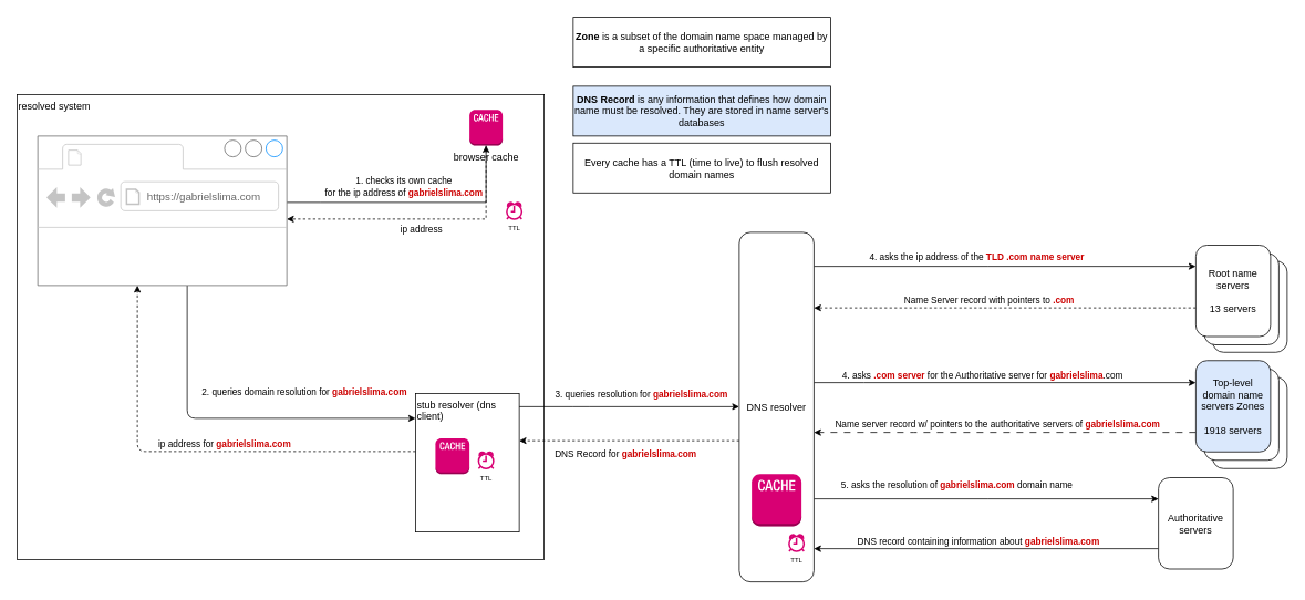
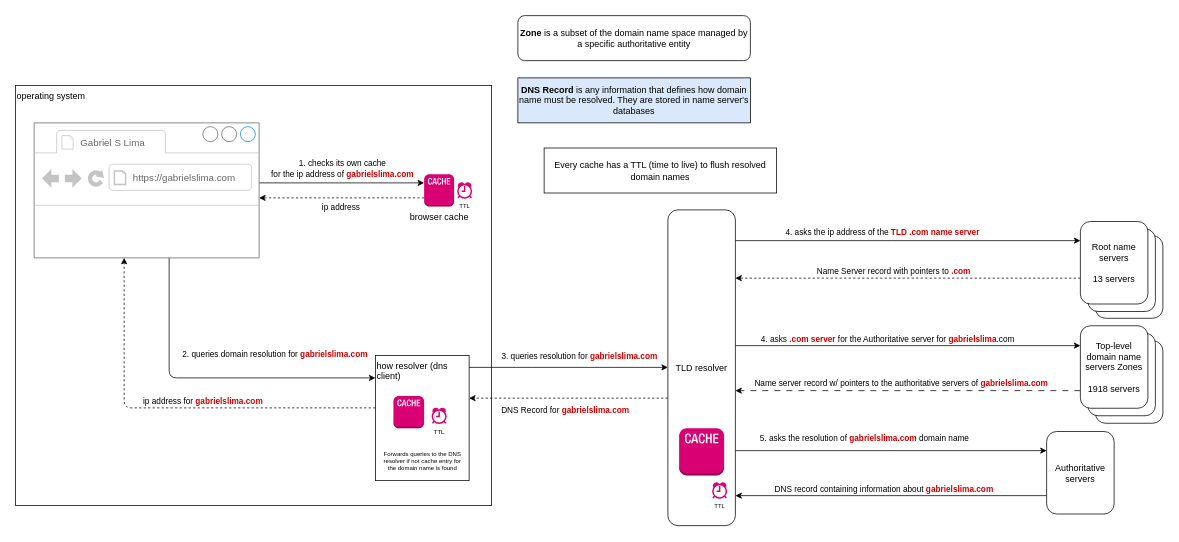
  <mxCell id="0" />
  <mxCell id="1" parent="0" />
  <mxCell id="2" value="&lt;div&gt;Root name servers&lt;/div&gt;&lt;div&gt;&lt;br&gt;&lt;/div&gt;&lt;div&gt;1918 servers&lt;br&gt;&lt;/div&gt;" style="rounded=1;whiteSpace=wrap;html=1;" vertex="1" parent="1"><mxGeometry x="1460" y="453.5" width="90" height="110" as="geometry" /></mxCell>
  <mxCell id="3" value="&lt;div&gt;Root name servers&lt;/div&gt;&lt;div&gt;&lt;br&gt;&lt;/div&gt;&lt;div&gt;1918 servers&lt;br&gt;&lt;/div&gt;" style="rounded=1;whiteSpace=wrap;html=1;" vertex="1" parent="1"><mxGeometry x="1450" y="443.5" width="90" height="110" as="geometry" /></mxCell>
  <mxCell id="4" value="&lt;div&gt;Root name servers&lt;/div&gt;&lt;div&gt;&lt;br&gt;&lt;/div&gt;&lt;div&gt;13 servers&lt;br&gt;&lt;/div&gt;" style="rounded=1;whiteSpace=wrap;html=1;" vertex="1" parent="1"><mxGeometry x="1460" y="313.5" width="90" height="110" as="geometry" /></mxCell>
  <mxCell id="5" value="&lt;div&gt;Root name servers&lt;/div&gt;&lt;div&gt;&lt;br&gt;&lt;/div&gt;&lt;div&gt;13 servers&lt;br&gt;&lt;/div&gt;" style="rounded=1;whiteSpace=wrap;html=1;" vertex="1" parent="1"><mxGeometry x="1450" y="304.5" width="90" height="110" as="geometry" /></mxCell>
- <mxCell id="6" value="resolved system" style="rounded=0;whiteSpace=wrap;html=1;align=left;verticalAlign=top;fillColor=none;" vertex="1" parent="1"><mxGeometry x="20" y="113" width="635" height="560" as="geometry" /></mxCell>
+ <mxCell id="6" value="operating system" style="rounded=0;whiteSpace=wrap;html=1;align=left;verticalAlign=top;fillColor=none;" vertex="1" parent="1"><mxGeometry x="20" y="113" width="635" height="560" as="geometry" /></mxCell>
  <mxCell id="7" style="edgeStyle=orthogonalEdgeStyle;rounded=1;orthogonalLoop=1;jettySize=auto;html=1;curved=0;" parent="1" source="11" target="37" edge="1"><mxGeometry relative="1" as="geometry"><mxPoint x="715" y="413" as="targetPoint" /><Array as="points"><mxPoint x="225" y="503" /></Array></mxGeometry></mxCell>
  <mxCell id="8" value="2. queries domain resolution for &lt;font color=&quot;#cc0000&quot;&gt;&lt;b&gt;gabrielslima.com&lt;/b&gt;&lt;/font&gt;" style="edgeLabel;html=1;align=center;verticalAlign=middle;resizable=0;points=[];" parent="7" vertex="1" connectable="0"><mxGeometry x="-0.691" y="-3" relative="1" as="geometry"><mxPoint x="143" y="61" as="offset" /></mxGeometry></mxCell>
  <mxCell id="9" style="edgeStyle=orthogonalEdgeStyle;rounded=0;orthogonalLoop=1;jettySize=auto;html=1;" edge="1" parent="1" source="11" target="43"><mxGeometry relative="1" as="geometry"><Array as="points"><mxPoint x="385" y="243" /><mxPoint x="385" y="243" /></Array></mxGeometry></mxCell>
  <mxCell id="10" value="&lt;div&gt;1. checks its own cache&lt;/div&gt;&lt;div&gt;for the ip address of &lt;b&gt;&lt;font color=&quot;#cc0000&quot;&gt;gabrielslima.com&lt;/font&gt;&lt;/b&gt;&lt;br&gt;&lt;/div&gt;" style="edgeLabel;html=1;align=center;verticalAlign=middle;resizable=0;points=[];" vertex="1" connectable="0" parent="9"><mxGeometry x="-0.304" relative="1" as="geometry"><mxPoint x="33" y="-20" as="offset" /></mxGeometry></mxCell>
  <mxCell id="11" value="" style="strokeWidth=1;shadow=0;dashed=0;align=center;html=1;shape=mxgraph.mockup.containers.browserWindow;rSize=0;strokeColor=#666666;strokeColor2=#008cff;strokeColor3=#c4c4c4;mainText=,;recursiveResize=0;fontSize=10;" parent="1" vertex="1"><mxGeometry x="45" y="163" width="300" height="180" as="geometry" /></mxCell>
+ <mxCell id="12" value="Gabriel S Lima" style="strokeWidth=1;shadow=0;dashed=0;align=center;html=1;shape=mxgraph.mockup.containers.anchor;fontSize=13;fontColor=#666666;align=left;whiteSpace=wrap;" parent="11" vertex="1"><mxGeometry x="60" y="12" width="120" height="28" as="geometry" /></mxCell>
  <mxCell id="13" value="https://gabrielslima.com" style="strokeWidth=1;shadow=0;dashed=0;align=center;html=1;shape=mxgraph.mockup.containers.anchor;rSize=0;fontSize=13;fontColor=#666666;align=left;" parent="11" vertex="1"><mxGeometry x="130" y="60" width="250" height="26" as="geometry" /></mxCell>
  <mxCell id="14" style="edgeStyle=orthogonalEdgeStyle;rounded=1;orthogonalLoop=1;jettySize=auto;html=1;curved=0;" parent="1" source="37" target="26" edge="1"><mxGeometry relative="1" as="geometry"><mxPoint x="650" y="395" as="sourcePoint" /><Array as="points"><mxPoint x="700" y="489" /></Array></mxGeometry></mxCell>
  <mxCell id="15" value="3. queries resolution for &lt;b&gt;&lt;font color=&quot;#cc0000&quot;&gt;gabrielslima.com&lt;/font&gt;&lt;/b&gt;" style="edgeLabel;html=1;align=center;verticalAlign=middle;resizable=0;points=[];" parent="14" vertex="1" connectable="0"><mxGeometry x="-0.277" y="1" relative="1" as="geometry"><mxPoint x="50" y="-15" as="offset" /></mxGeometry></mxCell>
  <mxCell id="16" style="edgeStyle=orthogonalEdgeStyle;rounded=1;orthogonalLoop=1;jettySize=auto;html=1;curved=0;dashed=1;" parent="1" source="37" target="11" edge="1"><mxGeometry relative="1" as="geometry"><mxPoint x="715" y="453" as="sourcePoint" /><Array as="points"><mxPoint x="165" y="543" /></Array></mxGeometry></mxCell>
  <mxCell id="17" value="ip address for &lt;b&gt;&lt;font color=&quot;#cc0000&quot;&gt;gabrielslima.com&lt;/font&gt;&lt;/b&gt;" style="edgeLabel;html=1;align=center;verticalAlign=middle;resizable=0;points=[];" parent="16" vertex="1" connectable="0"><mxGeometry x="-0.103" y="-2" relative="1" as="geometry"><mxPoint x="9" y="-8" as="offset" /></mxGeometry></mxCell>
  <mxCell id="18" style="edgeStyle=orthogonalEdgeStyle;rounded=1;orthogonalLoop=1;jettySize=auto;html=1;curved=0;dashed=1;" parent="1" source="26" target="37" edge="1"><mxGeometry relative="1" as="geometry"><mxPoint x="650" y="440" as="targetPoint" /><Array as="points"><mxPoint x="800" y="530" /><mxPoint x="800" y="530" /></Array></mxGeometry></mxCell>
  <mxCell id="19" value="DNS Record for &lt;b&gt;&lt;font color=&quot;#cc0000&quot;&gt;gabrielslima.com&lt;/font&gt;&lt;/b&gt;" style="edgeLabel;html=1;align=center;verticalAlign=middle;resizable=0;points=[];" parent="18" vertex="1" connectable="0"><mxGeometry x="0.286" y="-2" relative="1" as="geometry"><mxPoint x="32" y="17" as="offset" /></mxGeometry></mxCell>
  <mxCell id="20" style="edgeStyle=orthogonalEdgeStyle;rounded=0;orthogonalLoop=1;jettySize=auto;html=1;" parent="1" source="26" target="30" edge="1"><mxGeometry relative="1" as="geometry"><Array as="points"><mxPoint x="1190" y="320" /><mxPoint x="1190" y="320" /></Array></mxGeometry></mxCell>
  <mxCell id="21" value="4. asks the ip address of the &lt;font color=&quot;#cc0000&quot;&gt;&lt;b&gt;TLD .com name server&lt;/b&gt;&lt;/font&gt;" style="edgeLabel;html=1;align=center;verticalAlign=middle;resizable=0;points=[];" parent="20" vertex="1" connectable="0"><mxGeometry x="-0.285" y="-2" relative="1" as="geometry"><mxPoint x="31" y="-14" as="offset" /></mxGeometry></mxCell>
  <mxCell id="22" style="edgeStyle=orthogonalEdgeStyle;rounded=0;orthogonalLoop=1;jettySize=auto;html=1;" parent="1" source="26" target="33" edge="1"><mxGeometry relative="1" as="geometry"><Array as="points"><mxPoint x="1040" y="460" /><mxPoint x="1040" y="460" /></Array></mxGeometry></mxCell>
  <mxCell id="23" value="4. asks &lt;b&gt;&lt;font color=&quot;#cc0000&quot;&gt;.com server&lt;/font&gt;&lt;/b&gt; for the Authoritative server for &lt;font color=&quot;#cc0000&quot;&gt;&lt;b&gt;gabrielslima&lt;/b&gt;&lt;/font&gt;.com" style="edgeLabel;html=1;align=center;verticalAlign=middle;resizable=0;points=[];" parent="22" vertex="1" connectable="0"><mxGeometry x="-0.517" y="-2" relative="1" as="geometry"><mxPoint x="91" y="-12" as="offset" /></mxGeometry></mxCell>
  <mxCell id="24" style="edgeStyle=orthogonalEdgeStyle;rounded=0;orthogonalLoop=1;jettySize=auto;html=1;" parent="1" source="26" target="36" edge="1"><mxGeometry relative="1" as="geometry"><Array as="points"><mxPoint x="1190" y="600" /><mxPoint x="1190" y="600" /></Array></mxGeometry></mxCell>
  <mxCell id="25" value="5. asks the resolution of &lt;b&gt;&lt;font color=&quot;#cc0000&quot;&gt;gabrielslima.com&lt;/font&gt;&lt;/b&gt; domain name" style="edgeLabel;html=1;align=center;verticalAlign=middle;resizable=0;points=[];" parent="24" vertex="1" connectable="0"><mxGeometry x="-0.241" relative="1" as="geometry"><mxPoint x="14" y="-17" as="offset" /></mxGeometry></mxCell>
- <mxCell id="26" value="DNS resolver" style="rounded=1;whiteSpace=wrap;html=1;" parent="1" vertex="1"><mxGeometry x="890" y="279" width="90" height="421" as="geometry" /></mxCell>
+ <mxCell id="26" value="TLD resolver" style="rounded=1;whiteSpace=wrap;html=1;" parent="1" vertex="1"><mxGeometry x="890" y="279" width="90" height="421" as="geometry" /></mxCell>
  <mxCell id="27" value="" style="outlineConnect=0;dashed=0;verticalLabelPosition=bottom;verticalAlign=top;align=center;html=1;shape=mxgraph.aws3.cache_node;fillColor=#d80073;strokeColor=#A50040;fontColor=#ffffff;" parent="1" vertex="1"><mxGeometry x="905" y="570" width="60" height="63" as="geometry" /></mxCell>
  <mxCell id="28" style="edgeStyle=orthogonalEdgeStyle;rounded=0;orthogonalLoop=1;jettySize=auto;html=1;dashed=1;" parent="1" source="30" target="26" edge="1"><mxGeometry relative="1" as="geometry"><Array as="points"><mxPoint x="1190" y="370" /><mxPoint x="1190" y="370" /></Array></mxGeometry></mxCell>
  <mxCell id="29" value="Name Server record with pointers to &lt;b&gt;&lt;font color=&quot;#cc0000&quot;&gt;.com&lt;/font&gt;&lt;/b&gt;" style="edgeLabel;html=1;align=center;verticalAlign=middle;resizable=0;points=[];" parent="28" vertex="1" connectable="0"><mxGeometry x="0.17" y="2" relative="1" as="geometry"><mxPoint x="19" y="-12" as="offset" /></mxGeometry></mxCell>
  <mxCell id="30" value="&lt;div&gt;Root name servers&lt;/div&gt;&lt;div&gt;&lt;br&gt;&lt;/div&gt;&lt;div&gt;13 servers&lt;br&gt;&lt;/div&gt;" style="rounded=1;whiteSpace=wrap;html=1;" parent="1" vertex="1"><mxGeometry x="1440" y="294.5" width="90" height="110" as="geometry" /></mxCell>
  <mxCell id="31" style="edgeStyle=orthogonalEdgeStyle;rounded=0;orthogonalLoop=1;jettySize=auto;html=1;dashed=1;dashPattern=8 8;" parent="1" source="33" target="26" edge="1"><mxGeometry relative="1" as="geometry"><Array as="points"><mxPoint x="1100" y="520" /><mxPoint x="1100" y="520" /></Array></mxGeometry></mxCell>
  <mxCell id="32" value="Name server record w/ pointers to the authoritative servers of &lt;font color=&quot;#cc0000&quot;&gt;&lt;b&gt;gabrielslima.com&lt;/b&gt;&lt;/font&gt;" style="edgeLabel;html=1;align=center;verticalAlign=middle;resizable=0;points=[];" parent="31" vertex="1" connectable="0"><mxGeometry x="0.156" relative="1" as="geometry"><mxPoint x="26" y="-11" as="offset" /></mxGeometry></mxCell>
- <mxCell id="33" value="&lt;div&gt;Top-level domain name servers Zones&lt;br&gt;&lt;/div&gt;&lt;div&gt;&lt;br&gt;&lt;/div&gt;&lt;div&gt;1918 servers&lt;br&gt;&lt;/div&gt;" style="rounded=1;whiteSpace=wrap;html=1;fillColor=#dae8fc;" parent="1" vertex="1"><mxGeometry x="1440" y="433.5" width="90" height="110" as="geometry" /></mxCell>
+ <mxCell id="33" value="&lt;div&gt;Top-level domain name servers Zones&lt;br&gt;&lt;/div&gt;&lt;div&gt;&lt;br&gt;&lt;/div&gt;&lt;div&gt;1918 servers&lt;br&gt;&lt;/div&gt;" style="rounded=1;whiteSpace=wrap;html=1;" parent="1" vertex="1"><mxGeometry x="1440" y="433.5" width="90" height="110" as="geometry" /></mxCell>
  <mxCell id="34" style="edgeStyle=orthogonalEdgeStyle;rounded=0;orthogonalLoop=1;jettySize=auto;html=1;" parent="1" source="36" target="26" edge="1"><mxGeometry relative="1" as="geometry"><Array as="points"><mxPoint x="1180" y="660" /><mxPoint x="1180" y="660" /></Array></mxGeometry></mxCell>
  <mxCell id="35" value="DNS record containing information about &lt;b&gt;&lt;font color=&quot;#cc0000&quot;&gt;gabrielslima.com&lt;/font&gt;&lt;/b&gt;" style="edgeLabel;html=1;align=center;verticalAlign=middle;resizable=0;points=[];" parent="34" vertex="1" connectable="0"><mxGeometry x="0.053" y="2" relative="1" as="geometry"><mxPoint y="-12" as="offset" /></mxGeometry></mxCell>
  <mxCell id="36" value="Authoritative servers" style="rounded=1;whiteSpace=wrap;html=1;" parent="1" vertex="1"><mxGeometry x="1395" y="574.5" width="90" height="110" as="geometry" /></mxCell>
- <mxCell id="37" value="&lt;div&gt;stub resolver (dns client)&lt;/div&gt;" style="rounded=0;whiteSpace=wrap;html=1;align=left;verticalAlign=top;fillColor=none;" parent="1" vertex="1"><mxGeometry x="500" y="473" width="125" height="167" as="geometry" /></mxCell>
+ <mxCell id="37" value="&lt;div&gt;how resolver (dns client)&lt;/div&gt;" style="rounded=0;whiteSpace=wrap;html=1;align=left;verticalAlign=top;fillColor=none;" parent="1" vertex="1"><mxGeometry x="500" y="473" width="125" height="167" as="geometry" /></mxCell>
  <mxCell id="38" value="" style="shape=image;html=1;verticalAlign=top;verticalLabelPosition=bottom;labelBackgroundColor=#ffffff;imageAspect=0;aspect=fixed;image=https://cdn1.iconfinder.com/data/icons/operating-system-flat-1/30/ios-128.png" parent="1" vertex="1"><mxGeometry x="40" y="593" width="70" height="70" as="geometry" /></mxCell>
  <mxCell id="39" value="" style="shape=image;html=1;verticalAlign=top;verticalLabelPosition=bottom;labelBackgroundColor=#ffffff;imageAspect=0;aspect=fixed;image=https://cdn1.iconfinder.com/data/icons/logo-s-icon-pack-collection/512/windows-128.png" parent="1" vertex="1"><mxGeometry x="120" y="599" width="50" height="50" as="geometry" /></mxCell>
  <mxCell id="40" value="" style="shape=image;html=1;verticalAlign=top;verticalLabelPosition=bottom;labelBackgroundColor=#ffffff;imageAspect=0;aspect=fixed;image=https://cdn1.iconfinder.com/data/icons/logo-s-icon-pack-collection/517/linux-128.png" parent="1" vertex="1"><mxGeometry x="190" y="584" width="65" height="65" as="geometry" /></mxCell>
  <mxCell id="41" value="" style="outlineConnect=0;dashed=0;verticalLabelPosition=bottom;verticalAlign=top;align=center;html=1;shape=mxgraph.aws3.cache_node;fillColor=#d80073;gradientColor=none;strokeColor=#A50040;fontFamily=Helvetica;fontSize=12;fontColor=#ffffff;" parent="1" vertex="1"><mxGeometry x="524.05" y="527" width="40.95" height="43" as="geometry" /></mxCell>
  <mxCell id="42" value="" style="shape=image;html=1;verticalAlign=top;verticalLabelPosition=bottom;labelBackgroundColor=#ffffff;imageAspect=0;aspect=fixed;image=https://cdn1.iconfinder.com/data/icons/operating-system-flat-1/30/android-128.png" parent="1" vertex="1"><mxGeometry x="270" y="583" width="80" height="80" as="geometry" /></mxCell>
- <mxCell id="43" value="browser cache" style="outlineConnect=0;dashed=0;verticalLabelPosition=bottom;verticalAlign=top;align=center;html=1;shape=mxgraph.aws3.cache_node;fillColor=#d80073;gradientColor=none;strokeColor=#A50040;fontFamily=Helvetica;fontSize=12;fontColor=#000000;" vertex="1" parent="1"><mxGeometry x="565" y="131.5" width="40" height="43" as="geometry" /></mxCell>
+ <mxCell id="43" value="browser cache" style="outlineConnect=0;dashed=0;verticalLabelPosition=bottom;verticalAlign=top;align=center;html=1;shape=mxgraph.aws3.cache_node;fillColor=#d80073;gradientColor=none;strokeColor=#A50040;fontFamily=Helvetica;fontSize=12;fontColor=#000000;" vertex="1" parent="1"><mxGeometry x="565" y="231.5" width="40" height="43" as="geometry" /></mxCell>
  <mxCell id="44" style="edgeStyle=orthogonalEdgeStyle;rounded=0;orthogonalLoop=1;jettySize=auto;html=1;dashed=1;" edge="1" parent="1" source="43" target="11"><mxGeometry relative="1" as="geometry"><Array as="points"><mxPoint x="375" y="263" /><mxPoint x="375" y="263" /></Array></mxGeometry></mxCell>
  <mxCell id="45" value="ip address" style="edgeLabel;html=1;align=center;verticalAlign=middle;resizable=0;points=[];" vertex="1" connectable="0" parent="44"><mxGeometry x="0.017" y="1" relative="1" as="geometry"><mxPoint y="11" as="offset" /></mxGeometry></mxCell>
  <mxCell id="46" value="TTL" style="html=1;verticalLabelPosition=bottom;align=center;labelBackgroundColor=#ffffff;verticalAlign=top;strokeWidth=2;strokeColor=#D80073;shadow=0;dashed=0;shape=mxgraph.ios7.icons.alarm_clock;fontSize=8;" vertex="1" parent="1"><mxGeometry x="610" y="243" width="18" height="20" as="geometry" /></mxCell>
  <mxCell id="47" value="TTL" style="html=1;verticalLabelPosition=bottom;align=center;labelBackgroundColor=#ffffff;verticalAlign=top;strokeWidth=2;strokeColor=#D80073;shadow=0;dashed=0;shape=mxgraph.ios7.icons.alarm_clock;fontSize=8;" vertex="1" parent="1"><mxGeometry x="576" y="543.5" width="18" height="20" as="geometry" /></mxCell>
  <mxCell id="48" value="TTL" style="html=1;verticalLabelPosition=bottom;align=center;labelBackgroundColor=#ffffff;verticalAlign=top;strokeWidth=2;strokeColor=#D80073;shadow=0;dashed=0;shape=mxgraph.ios7.icons.alarm_clock;fontSize=8;" vertex="1" parent="1"><mxGeometry x="950" y="643" width="18" height="20" as="geometry" /></mxCell>
  <mxCell id="49" value="&lt;div&gt;&lt;b&gt;DNS Record&lt;/b&gt; is any information that defines how domain name must be resolved. They are stored in name server's databases&lt;br&gt;&lt;/div&gt;" style="rounded=0;whiteSpace=wrap;html=1;fillColor=#dae8fc;" vertex="1" parent="1"><mxGeometry x="690" y="103" width="310" height="60" as="geometry" /></mxCell>
- <mxCell id="51" value="Every cache has a TTL (time to live) to flush resolved domain names" style="rounded=0;whiteSpace=wrap;html=1;" vertex="1" parent="1"><mxGeometry x="690" y="171.5" width="310" height="60" as="geometry" /></mxCell>
- <mxCell id="52" value="&lt;b&gt;Zone&lt;/b&gt; is a subset of the domain name space managed by a specific authoritative entity" style="rounded=0;whiteSpace=wrap;html=1;" vertex="1" parent="1"><mxGeometry x="690" y="20" width="310" height="60" as="geometry" /></mxCell>
+ <mxCell id="50" value="&lt;div&gt;Forwards queries to the DNS resolver if not cache entry for the domain name is found&lt;/div&gt;" style="text;html=1;align=center;verticalAlign=middle;whiteSpace=wrap;rounded=0;fontSize=8;" vertex="1" parent="1"><mxGeometry x="507.5" y="599" width="110" height="30" as="geometry" /></mxCell>
+ <mxCell id="51" value="Every cache has a TTL (time to live) to flush resolved domain names" style="rounded=0;whiteSpace=wrap;html=1;" vertex="1" parent="1"><mxGeometry x="725" y="196.5" width="310" height="60" as="geometry" /></mxCell>
+ <mxCell id="52" value="&lt;b&gt;Zone&lt;/b&gt; is a subset of the domain name space managed by a specific authoritative entity" style="whiteSpace=wrap;html=1;rounded=1;" vertex="1" parent="1"><mxGeometry x="690" y="20" width="310" height="60" as="geometry" /></mxCell>
